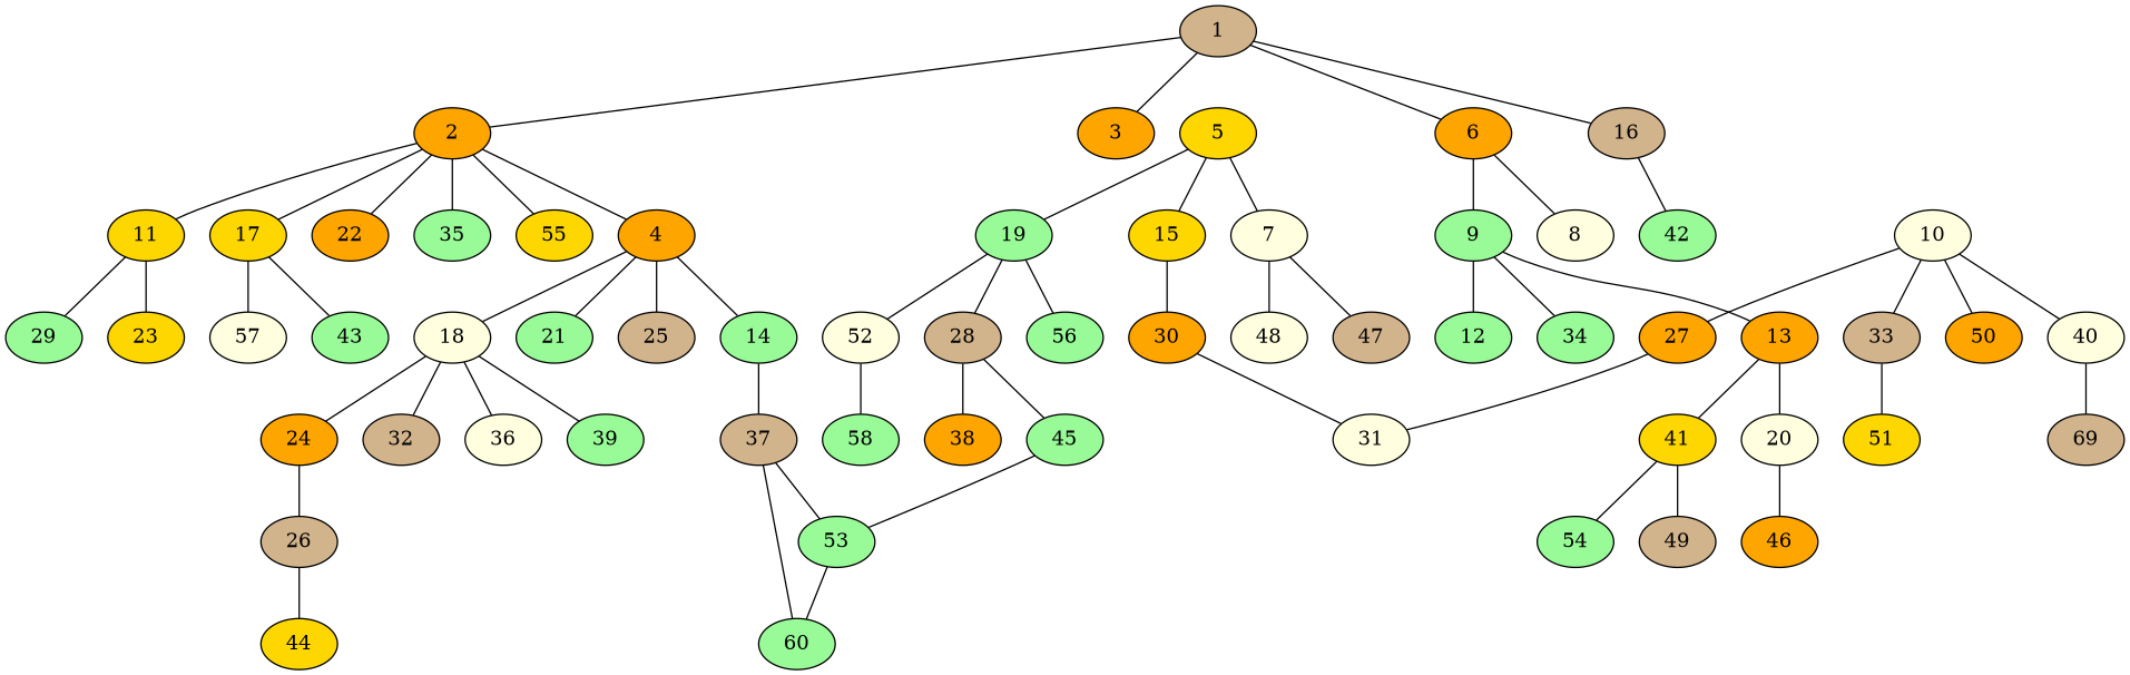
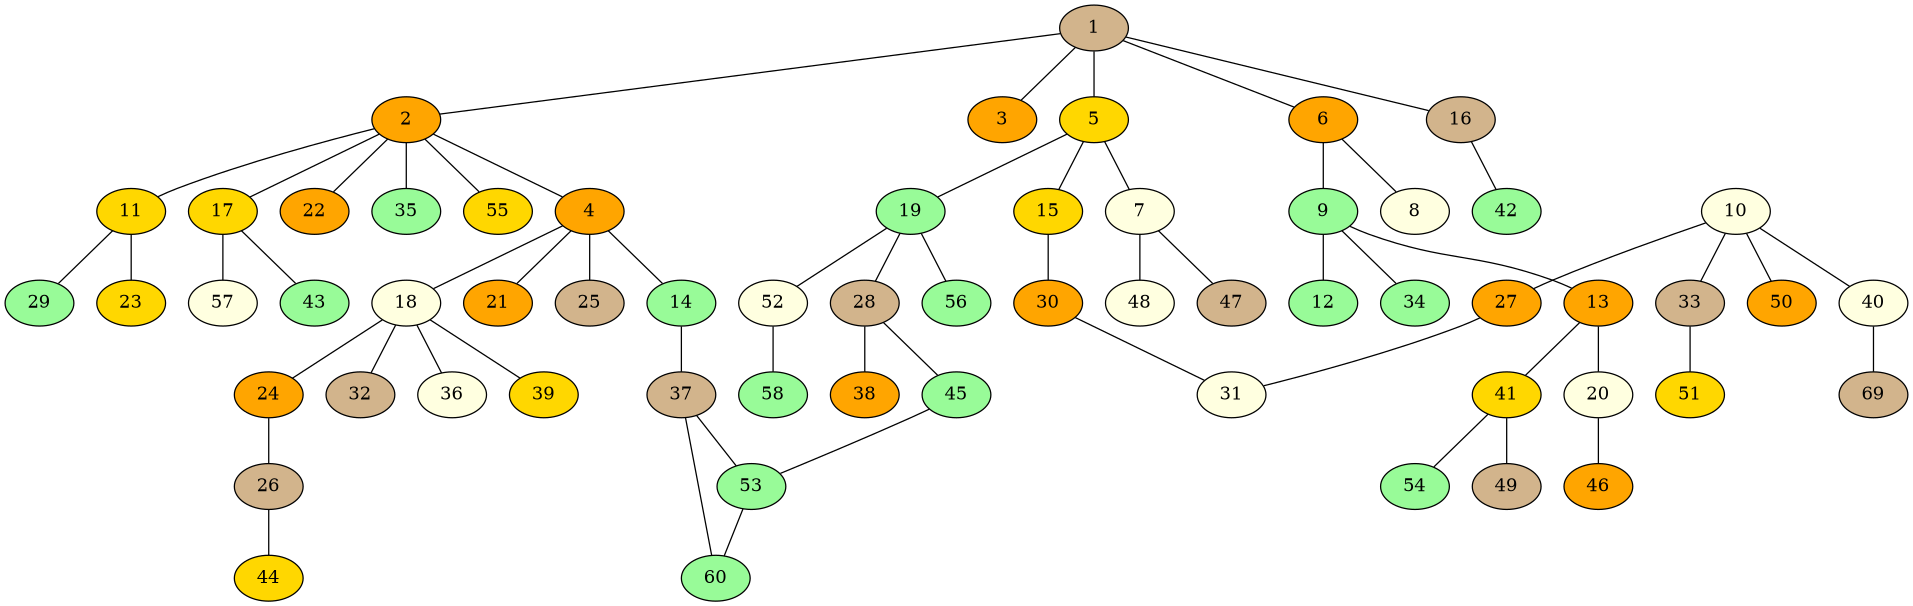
  graph {
    fontname="DejaVu Serif"
    node [fillcolor=palegreen fontname="DejaVu Serif" style=filled]
    edge [fontname="DejaVu Serif"]
    1 [fillcolor=tan]
    2 [fillcolor=orange]
    3 [fillcolor=orange]
    5 [fillcolor=gold]
    6 [fillcolor=orange]
    16 [fillcolor=tan]
    4 [fillcolor=orange]
    11 [fillcolor=gold]
    17 [fillcolor=gold]
    22 [fillcolor=orange]
    35
    55 [fillcolor=gold]
    7 [fillcolor=lightyellow]
    15 [fillcolor=gold]
    19
    8 [fillcolor=lightyellow]
    9
    42
    14
    18 [fillcolor=lightyellow]
-   21
+   21 [fillcolor=orange]
    25 [fillcolor=tan]
    23 [fillcolor=gold]
    29
    43
    57 [fillcolor=lightyellow]
    47 [fillcolor=tan]
    48 [fillcolor=lightyellow]
    30 [fillcolor=orange]
    28 [fillcolor=tan]
    52 [fillcolor=lightyellow]
    56
    12
    13 [fillcolor=orange]
    34
    37 [fillcolor=tan]
    24 [fillcolor=orange]
    32 [fillcolor=tan]
    36 [fillcolor=lightyellow]
-   39
+   39 [fillcolor=gold]
    53
    60
    26 [fillcolor=tan]
    31 [fillcolor=lightyellow]
    38 [fillcolor=orange]
    45
    58
    10 [fillcolor=lightyellow]
    27 [fillcolor=orange]
    33 [fillcolor=tan]
    40 [fillcolor=lightyellow]
    50 [fillcolor=orange]
    20 [fillcolor=lightyellow]
    41 [fillcolor=gold]
    51 [fillcolor=gold]
    n56 [fillcolor=tan label=69]
    46 [fillcolor=orange]
    49 [fillcolor=tan]
    54
    44 [fillcolor=gold]
    1 -- 2
    1 -- 3
+   1 -- 5
    1 -- 6
    1 -- 16
    2 -- 4
    2 -- 11
    2 -- 17
    2 -- 22
    2 -- 35
    2 -- 55
    5 -- 7
    5 -- 15
    5 -- 19
    6 -- 8
    6 -- 9
    16 -- 42
    4 -- 14
    4 -- 18
    4 -- 21
    4 -- 25
    11 -- 23
    11 -- 29
    17 -- 43
    17 -- 57
    7 -- 47
    7 -- 48
    15 -- 30
    19 -- 28
    19 -- 52
    19 -- 56
    9 -- 12
    9 -- 13
    9 -- 34
    14 -- 37
    18 -- 24
    18 -- 32
    18 -- 36
    18 -- 39
    30 -- 31
    28 -- 38
    28 -- 45
    52 -- 58
    13 -- 20
    13 -- 41
    37 -- 53
    37 -- 60
    24 -- 26
    53 -- 60
    26 -- 44
    45 -- 53
    10 -- 27
    10 -- 33
    10 -- 40
    10 -- 50
    27 -- 31
    33 -- 51
    40 -- n56
    20 -- 46
    41 -- 49
    41 -- 54
  }
